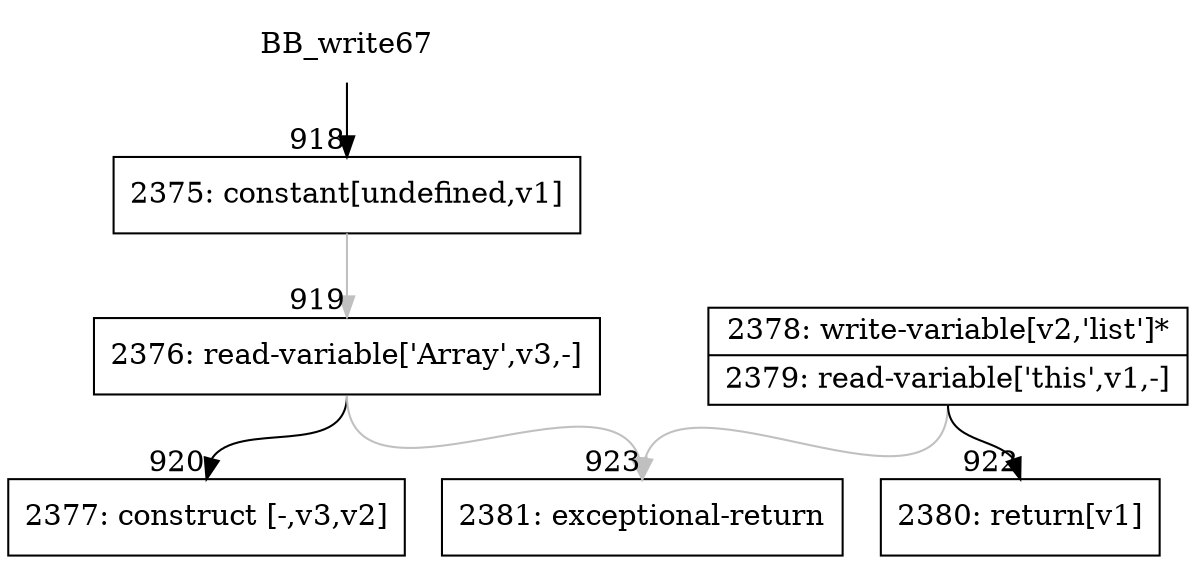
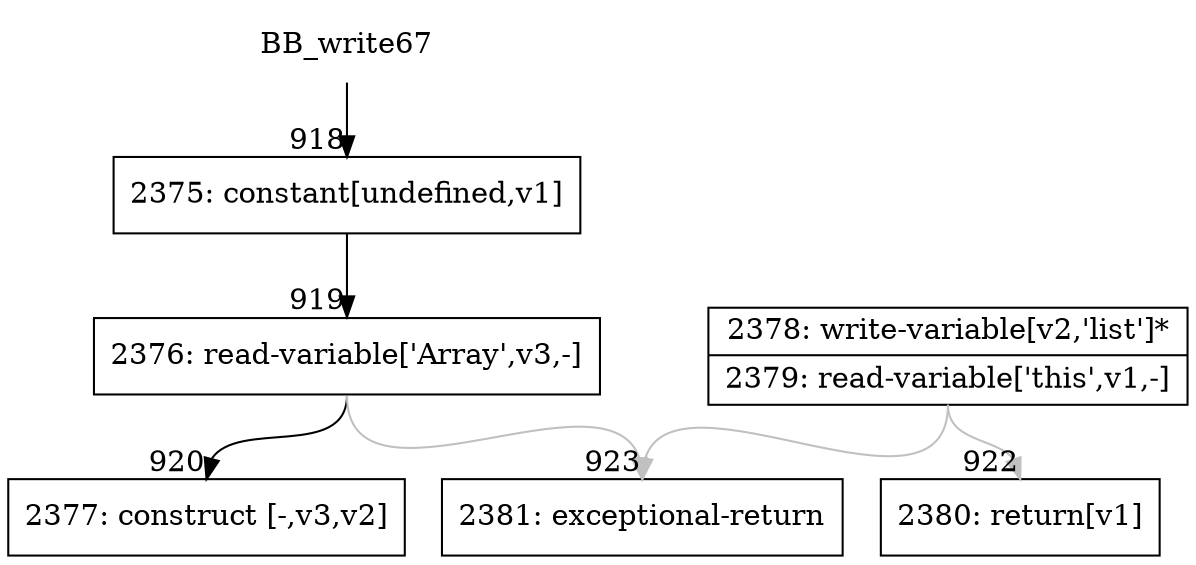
  digraph {
    rankdir=TD
    node [shape=record]
    edge [headport=n tailport=s]
    n1 [label=BB_write67 shape=none]
    n2 [label="{2375: constant[undefined,v1]}"]
    n3 [label="{2376: read-variable['Array',v3,-]}"]
    n4 [label="{2377: construct [-,v3,v2]}"]
    n5 [label="{2381: exceptional-return}"]
    n6 [label="{2378: write-variable[v2,'list']*|2379: read-variable['this',v1,-]}"]
    n7 [label="{2380: return[v1]}"]
    n1 -> n2 [headlabel="    918"]
-   n2 -> n3 [headlabel="      919" color=gray]
+   n2 -> n3 [headlabel="      919"]
    n3 -> n4 [headlabel="      920"]
    n3 -> n5 [color=gray headlabel="      923"]
    n6 -> n5 [color=gray]
-   n6 -> n7 [headlabel="      922"]
+   n6 -> n7 [headlabel="      922" color=gray]
  }
